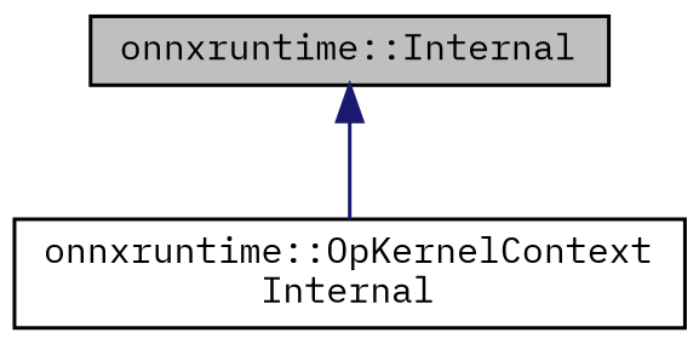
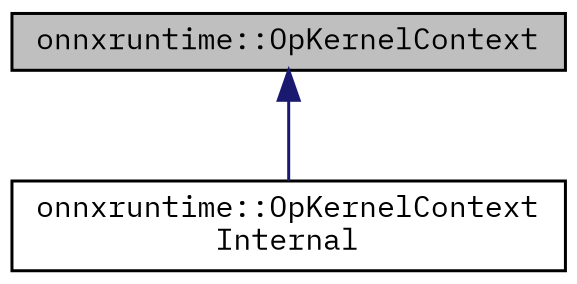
  digraph {
    fontname="IBM Plex Mono"
    node [color=black fontname="IBM Plex Mono" fontsize=10 shape=record style=filled]
-   n1 [fillcolor=grey75 fontcolor=black height=0.2 label="onnxruntime::Internal" width=0.4]
+   n1 [fillcolor=grey75 fontcolor=black height=0.2 label="onnxruntime::OpKernelContext" width=0.4]
    n2 [fillcolor=white height=0.2 label="onnxruntime::OpKernelContext\lInternal" width=0.4]
    n1 -> n2 [color=midnightblue dir=back fontname="IBM Plex Mono" fontsize=10 labelfontname=Helvetica labelfontsize=10 style=solid]
  }
